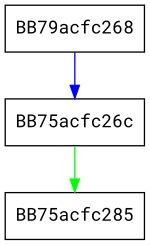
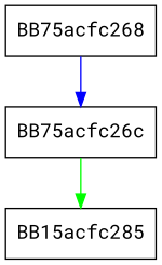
  digraph {
    fontname="Roboto Mono"
    splines=ortho
    node [fontname="Roboto Mono" shape=box]
    edge [arrowhead=normal fontname="Roboto Mono" style=solid]
    BB75acfc26c
-   BB75acfc285
-   BB75acfc268 [label=BB79acfc268]
+   BB75acfc285 [label=BB15acfc285]
+   BB75acfc268
    BB75acfc26c -> BB75acfc285 [color=green]
    BB75acfc268 -> BB75acfc26c [color=blue]
  }
